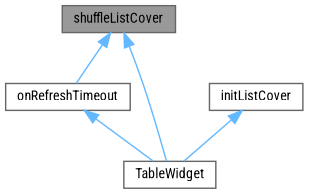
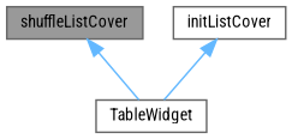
  digraph {
    fontname="Roboto Condensed"
    rankdir=TB
    node [color=grey40 fillcolor=white fontname="Roboto Condensed" fontsize=10 shape=box style=filled]
    edge [color=steelblue1 dir=back fontname="Roboto Condensed" fontsize=10 labelfontname=Helvetica labelfontsize=10 style=solid]
    n1 [color=gray40 fillcolor=grey60 fontcolor=black height=0.2 label=shuffleListCover width=0.4]
-   n2 [height=0.2 label=onRefreshTimeout width=0.4]
    n3 [height=0.2 label=TableWidget width=0.4]
    n4 [height=0.2 label=initListCover width=0.4]
-   n1 -> n2
    n1 -> n3
-   n2 -> n3
    n4 -> n3
  }
